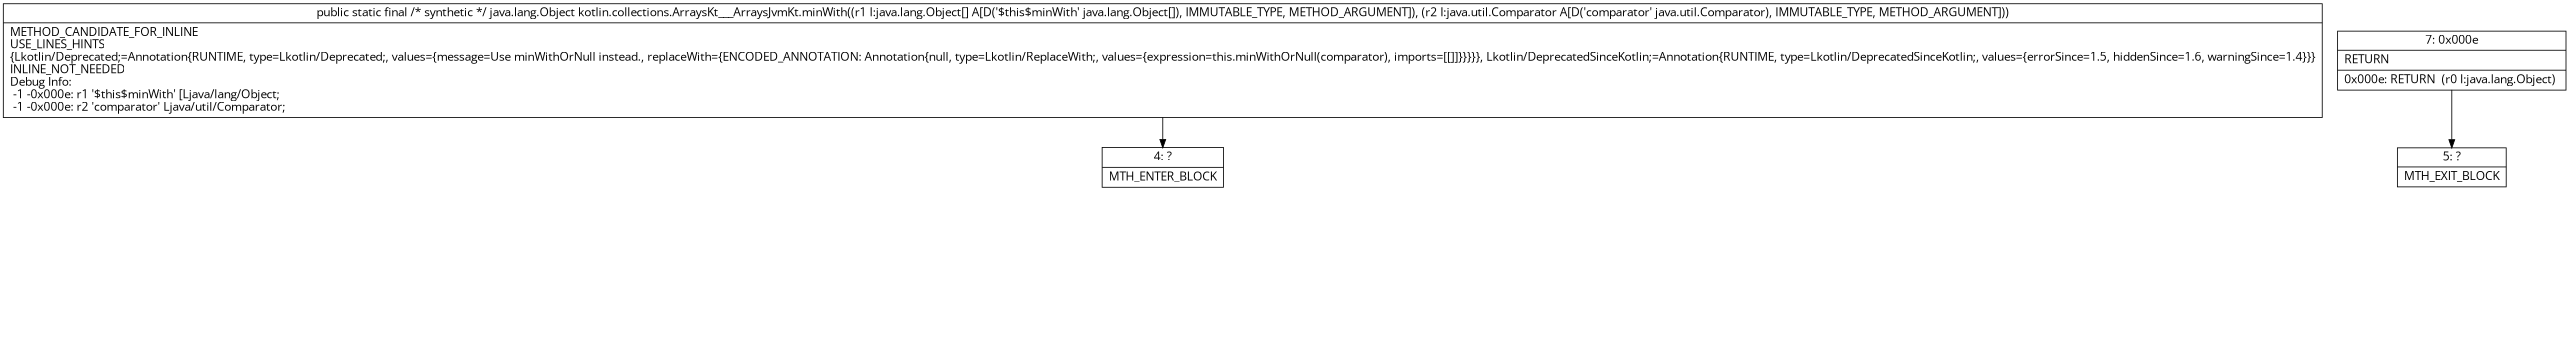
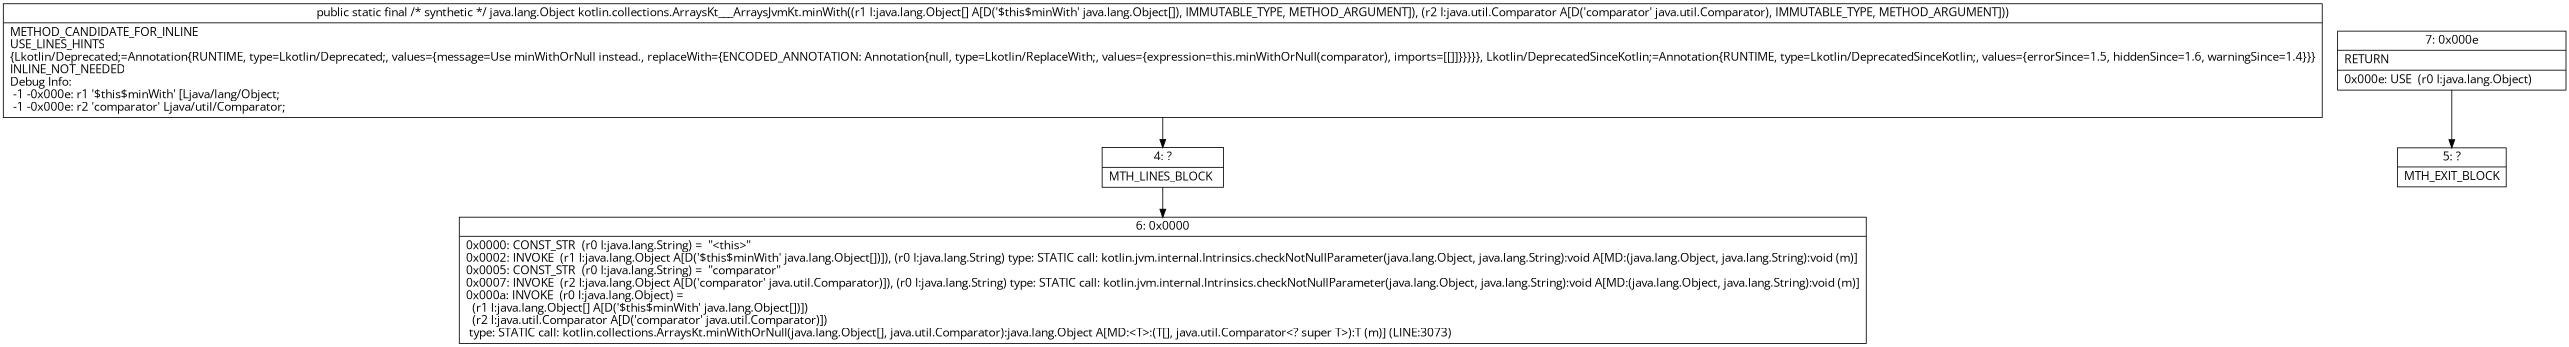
  digraph {
    fontname="Open Sans"
    node [fontname="Open Sans" shape=record]
    edge [fontname="Open Sans"]
-   n1 [label="{4\:\ ?|MTH_ENTER_BLOCK\l}"]
-   n3 [label="{7\:\ 0x000e|RETURN\l|0x000e: RETURN  (r0 I:java.lang.Object) \l}"]
+   n1 [label="{4\:\ ?|MTH_LINES_BLOCK\l}"]
+   n2 [label="{6\:\ 0x0000|0x0000: CONST_STR  (r0 I:java.lang.String) =  \"\<this\>\" \l0x0002: INVOKE  (r1 I:java.lang.Object A[D('$this$minWith' java.lang.Object[])]), (r0 I:java.lang.String) type: STATIC call: kotlin.jvm.internal.Intrinsics.checkNotNullParameter(java.lang.Object, java.lang.String):void A[MD:(java.lang.Object, java.lang.String):void (m)]\l0x0005: CONST_STR  (r0 I:java.lang.String) =  \"comparator\" \l0x0007: INVOKE  (r2 I:java.lang.Object A[D('comparator' java.util.Comparator)]), (r0 I:java.lang.String) type: STATIC call: kotlin.jvm.internal.Intrinsics.checkNotNullParameter(java.lang.Object, java.lang.String):void A[MD:(java.lang.Object, java.lang.String):void (m)]\l0x000a: INVOKE  (r0 I:java.lang.Object) = \l  (r1 I:java.lang.Object[] A[D('$this$minWith' java.lang.Object[])])\l  (r2 I:java.util.Comparator A[D('comparator' java.util.Comparator)])\l type: STATIC call: kotlin.collections.ArraysKt.minWithOrNull(java.lang.Object[], java.util.Comparator):java.lang.Object A[MD:\<T\>:(T[], java.util.Comparator\<? super T\>):T (m)] (LINE:3073)\l}"]
+   n3 [label="{7\:\ 0x000e|RETURN\l|0x000e: USE  (r0 I:java.lang.Object) \l}"]
    n4 [label="{5\:\ ?|MTH_EXIT_BLOCK\l}"]
    n5 [label="{public static final \/* synthetic *\/ java.lang.Object kotlin.collections.ArraysKt___ArraysJvmKt.minWith((r1 I:java.lang.Object[] A[D('$this$minWith' java.lang.Object[]), IMMUTABLE_TYPE, METHOD_ARGUMENT]), (r2 I:java.util.Comparator A[D('comparator' java.util.Comparator), IMMUTABLE_TYPE, METHOD_ARGUMENT]))  | METHOD_CANDIDATE_FOR_INLINE\lUSE_LINES_HINTS\l\{Lkotlin\/Deprecated;=Annotation\{RUNTIME, type=Lkotlin\/Deprecated;, values=\{message=Use minWithOrNull instead., replaceWith=\{ENCODED_ANNOTATION: Annotation\{null, type=Lkotlin\/ReplaceWith;, values=\{expression=this.minWithOrNull(comparator), imports=[[]]\}\}\}\}\}, Lkotlin\/DeprecatedSinceKotlin;=Annotation\{RUNTIME, type=Lkotlin\/DeprecatedSinceKotlin;, values=\{errorSince=1.5, hiddenSince=1.6, warningSince=1.4\}\}\}\lINLINE_NOT_NEEDED\lDebug Info:\l  \-1 \-0x000e: r1 '$this$minWith' [Ljava\/lang\/Object;\l  \-1 \-0x000e: r2 'comparator' Ljava\/util\/Comparator;\l}"]
+   n1 -> n2
    n3 -> n4
    n5 -> n1
  }
